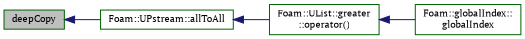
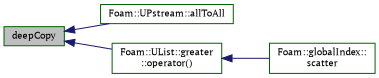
  digraph {
    fontname="PT Serif"
    rankdir=LR
    node [color=darkgreen fontname="PT Serif" fontsize=10 shape=record]
    edge [color=midnightblue dir=back fontname="PT Serif" fontsize=10 labelfontname=Helvetica labelfontsize=10 style=solid]
    n1 [fillcolor=grey75 fontcolor=black height=0.2 label=deepCopy style=filled width=0.4]
    n2 [height=0.2 label="Foam::UPstream::allToAll" width=0.4]
    n3 [height=0.2 label="Foam::UList::greater\l::operator()" width=0.4]
-   n4 [height=0.2 label="Foam::globalIndex::\lglobalIndex" width=0.4]
+   n4 [height=0.2 label="Foam::globalIndex::\lscatter" width=0.4]
    n1 -> n2
-   n2 -> n3
+   n1 -> n3
    n3 -> n4
  }
